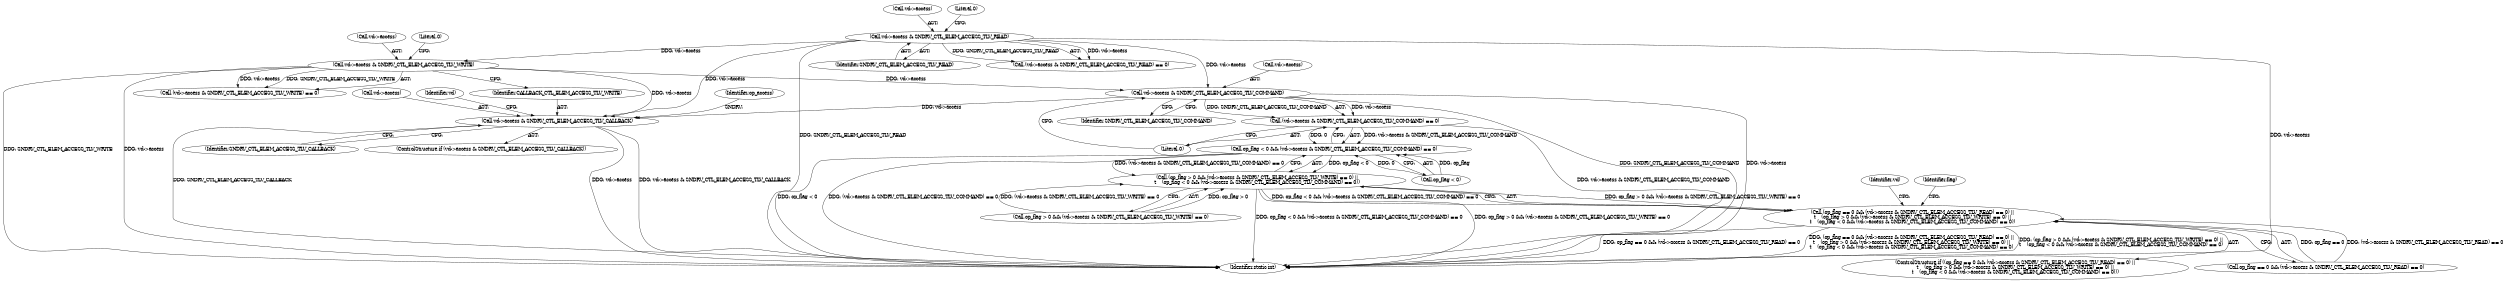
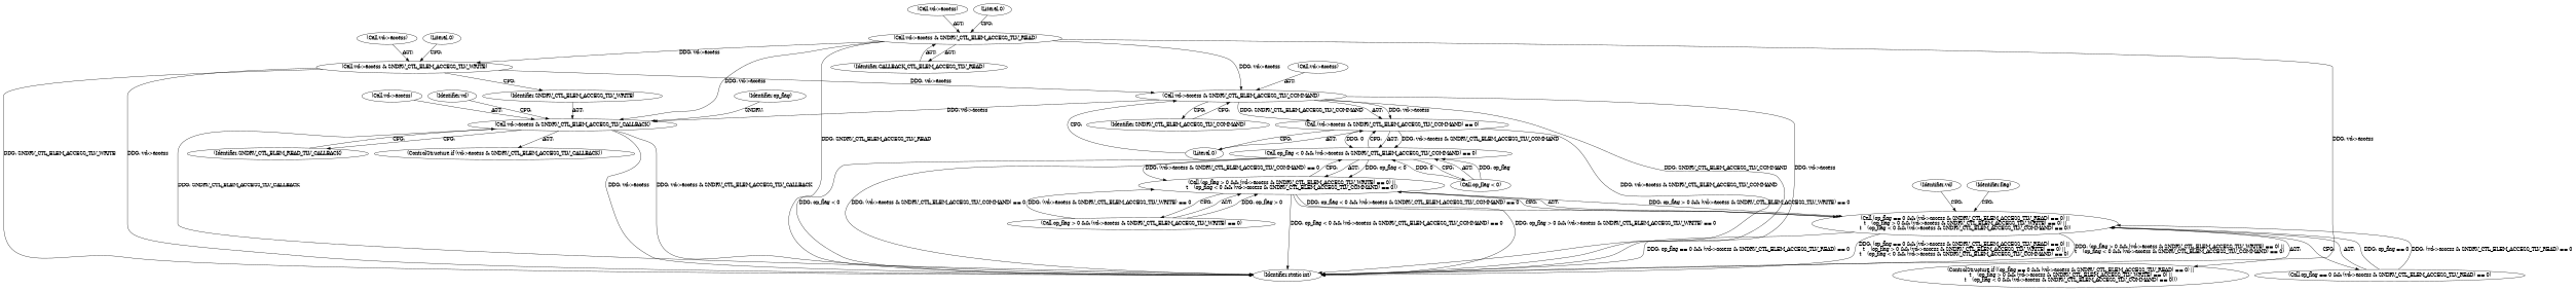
  digraph {
    n1 [label="(Call,vd->access & SNDRV_CTL_ELEM_ACCESS_TLV_COMMAND)"]
    n2 [label="(Call,(vd->access & SNDRV_CTL_ELEM_ACCESS_TLV_COMMAND) == 0)"]
    n3 [label="(Call,vd->access & SNDRV_CTL_ELEM_ACCESS_TLV_CALLBACK)"]
    n4 [label="(Identifier,SNDRV_CTL_ELEM_ACCESS_TLV_COMMAND)"]
    n5 [label="(Identifier,static int)"]
    n6 [label="(Call,op_flag < 0 && (vd->access & SNDRV_CTL_ELEM_ACCESS_TLV_COMMAND) == 0)"]
    n7 [label="(Literal,0)"]
-   n8 [label="(Identifier,SNDRV_CTL_ELEM_ACCESS_TLV_CALLBACK)"]
+   n8 [label="(Identifier,SNDRV_CTL_ELEM_READ_TLV_CALLBACK)"]
    n9 [label="(ControlStructure,if (vd->access & SNDRV_CTL_ELEM_ACCESS_TLV_CALLBACK))"]
    n10 [label="(Call,vd->access & SNDRV_CTL_ELEM_ACCESS_TLV_READ)"]
    n11 [label="(Call,vd->access & SNDRV_CTL_ELEM_ACCESS_TLV_WRITE)"]
-   n12 [label="(Identifier,SNDRV_CTL_ELEM_ACCESS_TLV_READ)"]
-   n13 [label="(Call,(vd->access & SNDRV_CTL_ELEM_ACCESS_TLV_READ) == 0)"]
-   n14 [label="(Call,(vd->access & SNDRV_CTL_ELEM_ACCESS_TLV_WRITE) == 0)"]
-   n15 [label="(Identifier,CALLBACK_CTL_ELEM_ACCESS_TLV_WRITE)"]
+   n12 [label="(Identifier,CALLBACK_CTL_ELEM_ACCESS_TLV_READ)"]
+   n15 [label="(Identifier,SNDRV_CTL_ELEM_ACCESS_TLV_WRITE)"]
    n16 [label="(Call,(op_flag > 0 && (vd->access & SNDRV_CTL_ELEM_ACCESS_TLV_WRITE) == 0) ||\n\t    (op_flag < 0 && (vd->access & SNDRV_CTL_ELEM_ACCESS_TLV_COMMAND) == 0))"]
    n17 [label="(Call,op_flag < 0)"]
    n18 [label="(Call,(op_flag == 0 && (vd->access & SNDRV_CTL_ELEM_ACCESS_TLV_READ) == 0) ||\n\t    (op_flag > 0 && (vd->access & SNDRV_CTL_ELEM_ACCESS_TLV_WRITE) == 0) ||\n\t    (op_flag < 0 && (vd->access & SNDRV_CTL_ELEM_ACCESS_TLV_COMMAND) == 0))"]
    n19 [label="(Call,op_flag > 0 && (vd->access & SNDRV_CTL_ELEM_ACCESS_TLV_WRITE) == 0)"]
    n20 [label="(ControlStructure,if ((op_flag == 0 && (vd->access & SNDRV_CTL_ELEM_ACCESS_TLV_READ) == 0) ||\n\t    (op_flag > 0 && (vd->access & SNDRV_CTL_ELEM_ACCESS_TLV_WRITE) == 0) ||\n\t    (op_flag < 0 && (vd->access & SNDRV_CTL_ELEM_ACCESS_TLV_COMMAND) == 0)))"]
    n21 [label="(Call,op_flag == 0 && (vd->access & SNDRV_CTL_ELEM_ACCESS_TLV_READ) == 0)"]
    n22 [label="(Identifier,vd)"]
    n23 [label="(Call,vd->access)"]
    n24 [label="(Call,vd->access)"]
    n25 [label="(Call,vd->access)"]
    n26 [label="(Identifier,flag)"]
-   n27 [label="(Identifier,op_access)"]
+   n27 [label="(Identifier,op_flag)"]
    n28 [label="(Call,vd->access)"]
    n29 [label="(Identifier,vd)"]
    n30 [label="(Literal,0)"]
    n31 [label="(Literal,0)"]
    n1 -> n2 [label="AST: "]
    n1 -> n2 [label="DDG: vd->access"]
    n1 -> n2 [label="DDG: SNDRV_CTL_ELEM_ACCESS_TLV_COMMAND"]
    n1 -> n3 [label="DDG: vd->access"]
    n1 -> n4 [label="CFG: "]
    n1 -> n5 [label="DDG: SNDRV_CTL_ELEM_ACCESS_TLV_COMMAND"]
    n1 -> n5 [label="DDG: vd->access"]
    n2 -> n5 [label="DDG: vd->access & SNDRV_CTL_ELEM_ACCESS_TLV_COMMAND"]
    n2 -> n6 [label="AST: "]
    n2 -> n6 [label="DDG: vd->access & SNDRV_CTL_ELEM_ACCESS_TLV_COMMAND"]
    n2 -> n6 [label="DDG: 0"]
    n2 -> n7 [label="CFG: "]
    n3 -> n5 [label="DDG: vd->access"]
    n3 -> n5 [label="DDG: vd->access & SNDRV_CTL_ELEM_ACCESS_TLV_CALLBACK"]
    n3 -> n5 [label="DDG: SNDRV_CTL_ELEM_ACCESS_TLV_CALLBACK"]
    n3 -> n8 [label="CFG: "]
    n3 -> n9 [label="AST: "]
    n4 -> n1 [label="CFG: "]
    n6 -> n2 [label="CFG: "]
    n6 -> n5 [label="DDG: op_flag < 0"]
    n6 -> n5 [label="DDG: (vd->access & SNDRV_CTL_ELEM_ACCESS_TLV_COMMAND) == 0"]
    n6 -> n16 [label="AST: "]
    n6 -> n16 [label="DDG: op_flag < 0"]
    n6 -> n16 [label="DDG: (vd->access & SNDRV_CTL_ELEM_ACCESS_TLV_COMMAND) == 0"]
    n6 -> n17 [label="CFG: "]
    n7 -> n1 [label="CFG: "]
    n7 -> n2 [label="AST: "]
    n8 -> n3 [label="CFG: "]
    n10 -> n1 [label="DDG: vd->access"]
    n10 -> n3 [label="DDG: vd->access"]
    n10 -> n5 [label="DDG: vd->access"]
    n10 -> n5 [label="DDG: SNDRV_CTL_ELEM_ACCESS_TLV_READ"]
    n10 -> n11 [label="DDG: vd->access"]
    n10 -> n12 [label="AST: "]
-   n10 -> n13 [label="AST: "]
-   n10 -> n13 [label="DDG: vd->access"]
-   n10 -> n13 [label="DDG: SNDRV_CTL_ELEM_ACCESS_TLV_READ"]
    n11 -> n1 [label="DDG: vd->access"]
-   n11 -> n3 [label="DDG: vd->access"]
    n11 -> n5 [label="DDG: SNDRV_CTL_ELEM_ACCESS_TLV_WRITE"]
    n11 -> n5 [label="DDG: vd->access"]
-   n11 -> n14 [label="AST: "]
-   n11 -> n14 [label="DDG: vd->access"]
-   n11 -> n14 [label="DDG: SNDRV_CTL_ELEM_ACCESS_TLV_WRITE"]
    n11 -> n15 [label="CFG: "]
    n12 -> n10 [label="AST: "]
    n15 -> n3 [label="AST: "]
    n16 -> n5 [label="DDG: op_flag < 0 && (vd->access & SNDRV_CTL_ELEM_ACCESS_TLV_COMMAND) == 0"]
    n16 -> n5 [label="DDG: op_flag > 0 && (vd->access & SNDRV_CTL_ELEM_ACCESS_TLV_WRITE) == 0"]
    n16 -> n6 [label="CFG: "]
    n16 -> n18 [label="AST: "]
    n16 -> n18 [label="DDG: op_flag > 0 && (vd->access & SNDRV_CTL_ELEM_ACCESS_TLV_WRITE) == 0"]
    n16 -> n18 [label="DDG: op_flag < 0 && (vd->access & SNDRV_CTL_ELEM_ACCESS_TLV_COMMAND) == 0"]
    n16 -> n19 [label="CFG: "]
    n17 -> n6 [label="AST: "]
    n17 -> n6 [label="DDG: op_flag"]
    n17 -> n6 [label="DDG: 0"]
    n18 -> n5 [label="DDG: (op_flag == 0 && (vd->access & SNDRV_CTL_ELEM_ACCESS_TLV_READ) == 0) ||\n\t    (op_flag > 0 && (vd->access & SNDRV_CTL_ELEM_ACCESS_TLV_WRITE) == 0) ||\n\t    (op_flag < 0 && (vd->access & SNDRV_CTL_ELEM_ACCESS_TLV_COMMAND) == 0)"]
    n18 -> n5 [label="DDG: (op_flag > 0 && (vd->access & SNDRV_CTL_ELEM_ACCESS_TLV_WRITE) == 0) ||\n\t    (op_flag < 0 && (vd->access & SNDRV_CTL_ELEM_ACCESS_TLV_COMMAND) == 0)"]
    n18 -> n5 [label="DDG: op_flag == 0 && (vd->access & SNDRV_CTL_ELEM_ACCESS_TLV_READ) == 0"]
    n18 -> n16 [label="CFG: "]
    n18 -> n20 [label="AST: "]
    n18 -> n21 [label="CFG: "]
    n19 -> n16 [label="AST: "]
    n19 -> n16 [label="DDG: op_flag > 0"]
    n19 -> n16 [label="DDG: (vd->access & SNDRV_CTL_ELEM_ACCESS_TLV_WRITE) == 0"]
    n21 -> n18 [label="AST: "]
    n21 -> n18 [label="DDG: op_flag == 0"]
    n21 -> n18 [label="DDG: (vd->access & SNDRV_CTL_ELEM_ACCESS_TLV_READ) == 0"]
    n22 -> n18 [label="CFG: "]
    n23 -> n10 [label="AST: "]
    n24 -> n11 [label="AST: "]
    n25 -> n1 [label="AST: "]
    n26 -> n18 [label="CFG: "]
    n27 -> n3 [label="SNDRV: "]
    n28 -> n3 [label="AST: "]
    n29 -> n3 [label="CFG: "]
    n30 -> n10 [label="CFG: "]
    n31 -> n11 [label="CFG: "]
  }
